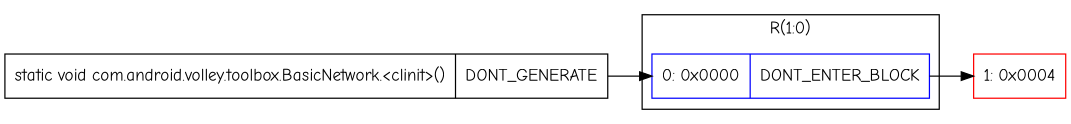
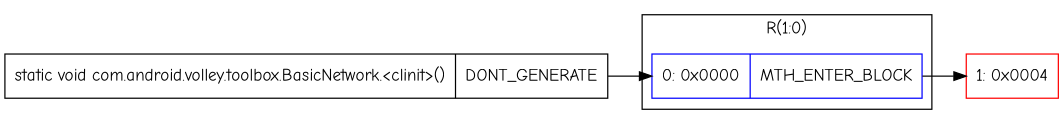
  digraph {
    rankdir=LR
    fontname="Comic Neue"
    node [shape=record fontname="Comic Neue"]
    edge [fontname="Comic Neue"]
-   n1 [color=blue label="{0\:\ 0x0000|DONT_ENTER_BLOCK\l}"]
+   n1 [color=blue label="{0\:\ 0x0000|MTH_ENTER_BLOCK\l}"]
    n2 [color=red label="{1\:\ 0x0004}"]
    n3 [label="{static void com.android.volley.toolbox.BasicNetwork.\<clinit\>()  | DONT_GENERATE\l}"]
    subgraph cluster_1 {
      label="R(1:0)"
      n1
    }
    n1 -> n2
    n3 -> n1
  }
